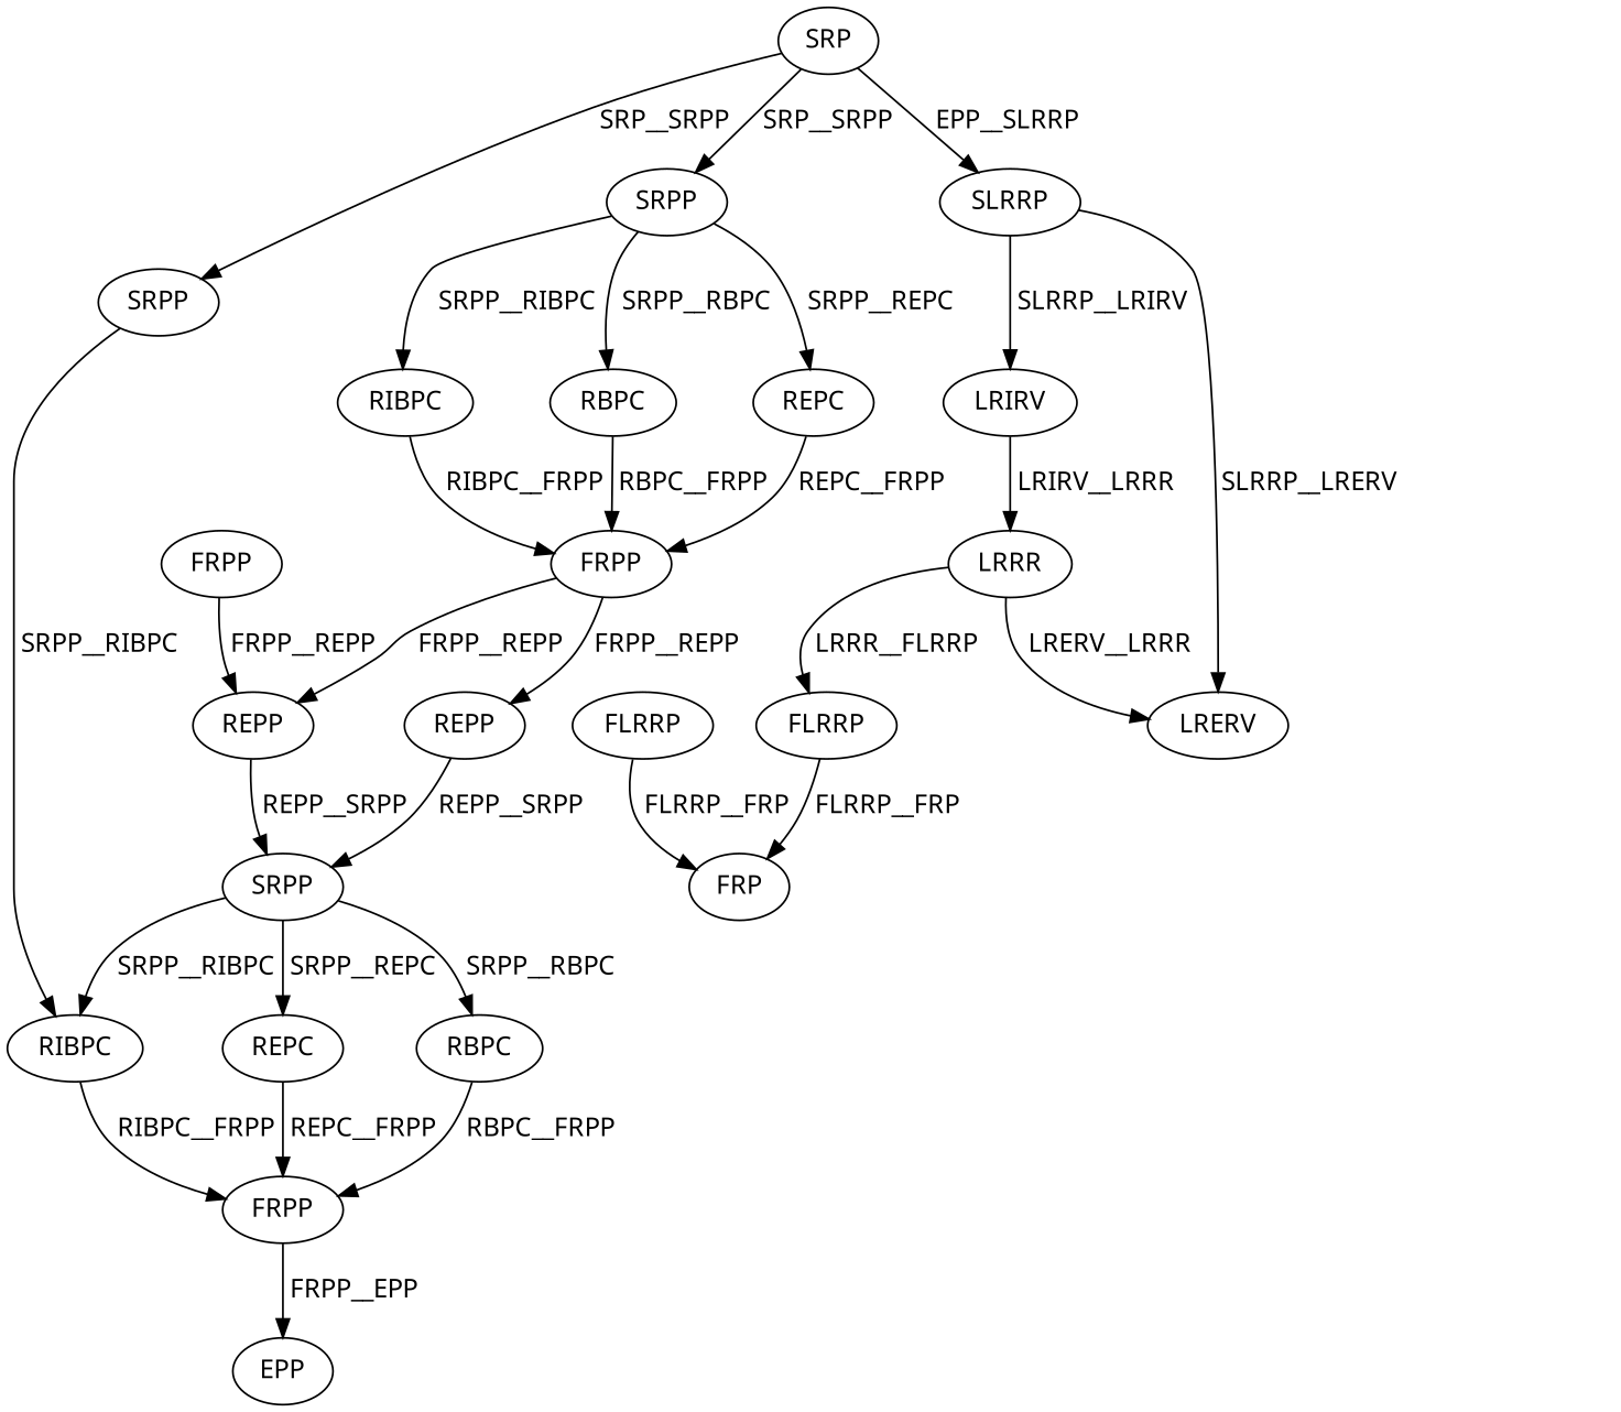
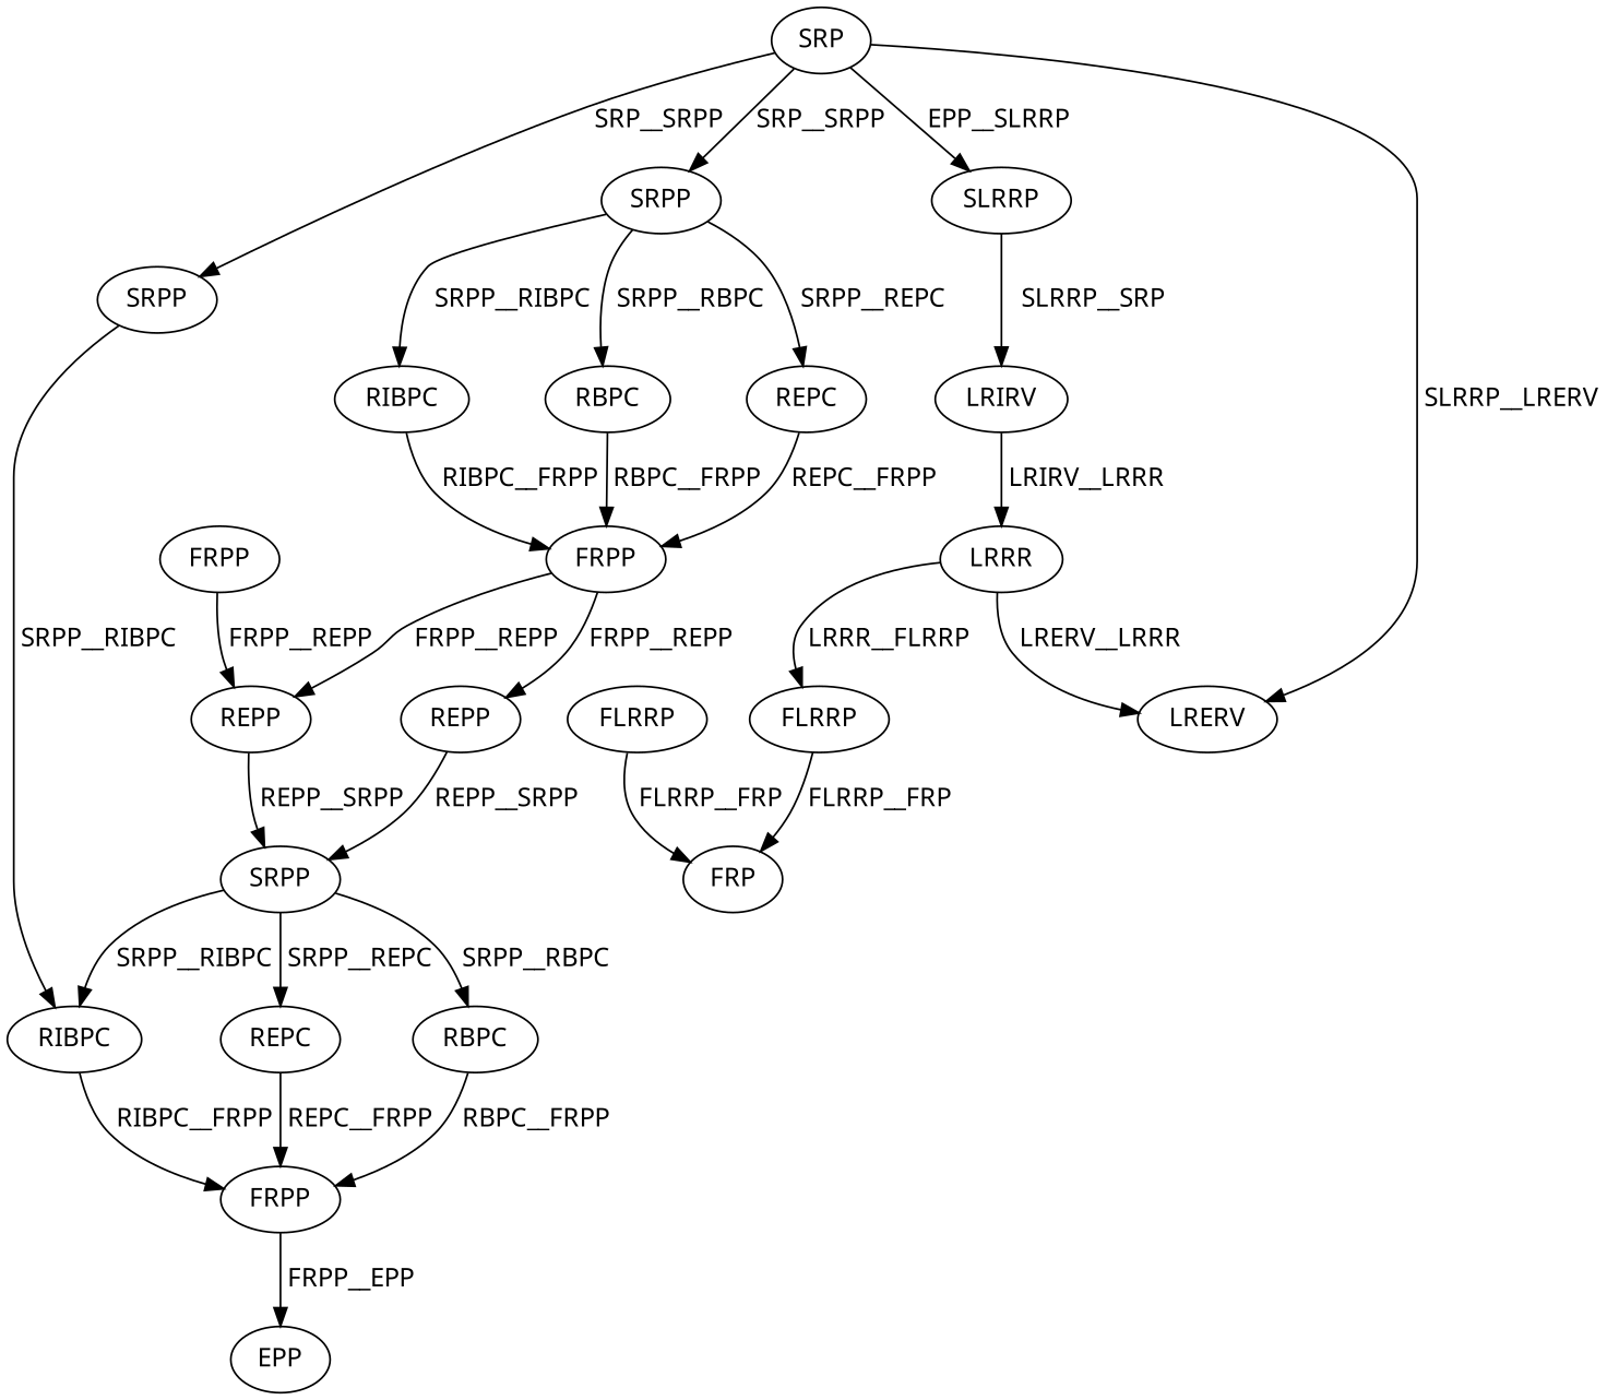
  digraph {
    fontname="Noto Sans"
    node [color=black fontcolor=black fontname="Noto Sans"]
    edge [color=black fontcolor=black fontname="Noto Sans"]
    n1 [label=SRP]
    n2 [label=SRPP]
    n3 [label=SRPP]
    n4 [label=SLRRP]
    n5 [label=RIBPC]
    n6 [label=RBPC]
    n7 [label=REPC]
    n8 [label=RIBPC]
    n9 [label=FRPP]
    n10 [label=FRPP]
    n11 [label=REPP]
    n12 [label=SRPP]
    n13 [label=REPP]
    n14 [label=FRPP]
    n15 [label=RBPC]
    n16 [label=REPC]
    n17 [label=EPP]
    n18 [label=LRIRV]
    n19 [label=LRERV]
    n20 [label=LRRR]
    n21 [label=FLRRP]
    n22 [label=FLRRP]
    n23 [label=FRP]
    n1 -> n2 [label=" SRP__SRPP"]
    n1 -> n3 [label=" SRP__SRPP"]
    n1 -> n4 [label=" EPP__SLRRP"]
    n2 -> n5 [label=" SRPP__RIBPC"]
    n2 -> n6 [label=" SRPP__RBPC"]
    n2 -> n7 [label=" SRPP__REPC"]
    n3 -> n8 [label=" SRPP__RIBPC"]
-   n4 -> n18 [label=" SLRRP__LRIRV"]
-   n4 -> n19 [label=" SLRRP__LRERV"]
+   n4 -> n18 [label=" SLRRP__SRP"]
+   n1 -> n19 [label=" SLRRP__LRERV"]
    n5 -> n9 [label=" RIBPC__FRPP"]
    n6 -> n9 [label=" RBPC__FRPP"]
    n7 -> n9 [label=" REPC__FRPP"]
    n8 -> n14 [label=" RIBPC__FRPP"]
    n9 -> n11 [label=" FRPP__REPP"]
    n9 -> n13 [label=" FRPP__REPP"]
    n10 -> n11 [label=" FRPP__REPP"]
    n11 -> n12 [label=" REPP__SRPP"]
    n12 -> n8 [label=" SRPP__RIBPC"]
    n12 -> n15 [label=" SRPP__RBPC"]
    n12 -> n16 [label=" SRPP__REPC"]
    n13 -> n12 [label=" REPP__SRPP"]
    n14 -> n17 [label=" FRPP__EPP"]
    n15 -> n14 [label=" RBPC__FRPP"]
    n16 -> n14 [label=" REPC__FRPP"]
    n18 -> n20 [label=" LRIRV__LRRR"]
    n20 -> n19 [label=" LRERV__LRRR"]
    n20 -> n21 [label=" LRRR__FLRRP"]
    n21 -> n23 [label=" FLRRP__FRP"]
    n22 -> n23 [label=" FLRRP__FRP"]
  }
